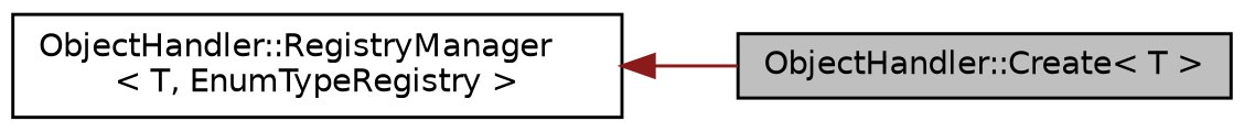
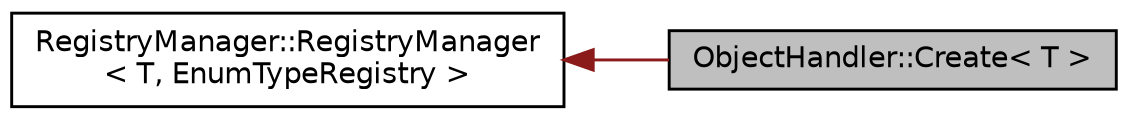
  digraph {
    rankdir=LR
    node [color=black fontname=Helvetica fontsize=10 shape=record style=filled]
    n1 [fillcolor=grey75 fontcolor=black height=0.2 label="ObjectHandler::Create\< T \>" width=0.4]
-   n2 [fillcolor=white height=0.2 label="ObjectHandler::RegistryManager\l\< T, EnumTypeRegistry \>" width=0.4]
+   n2 [fillcolor=white height=0.2 label="RegistryManager::RegistryManager\l\< T, EnumTypeRegistry \>" width=0.4]
    n2 -> n1 [color=firebrick4 dir=back fontname=Helvetica fontsize=10 labelfontname=Helvetica labelfontsize=10 style=solid]
  }
